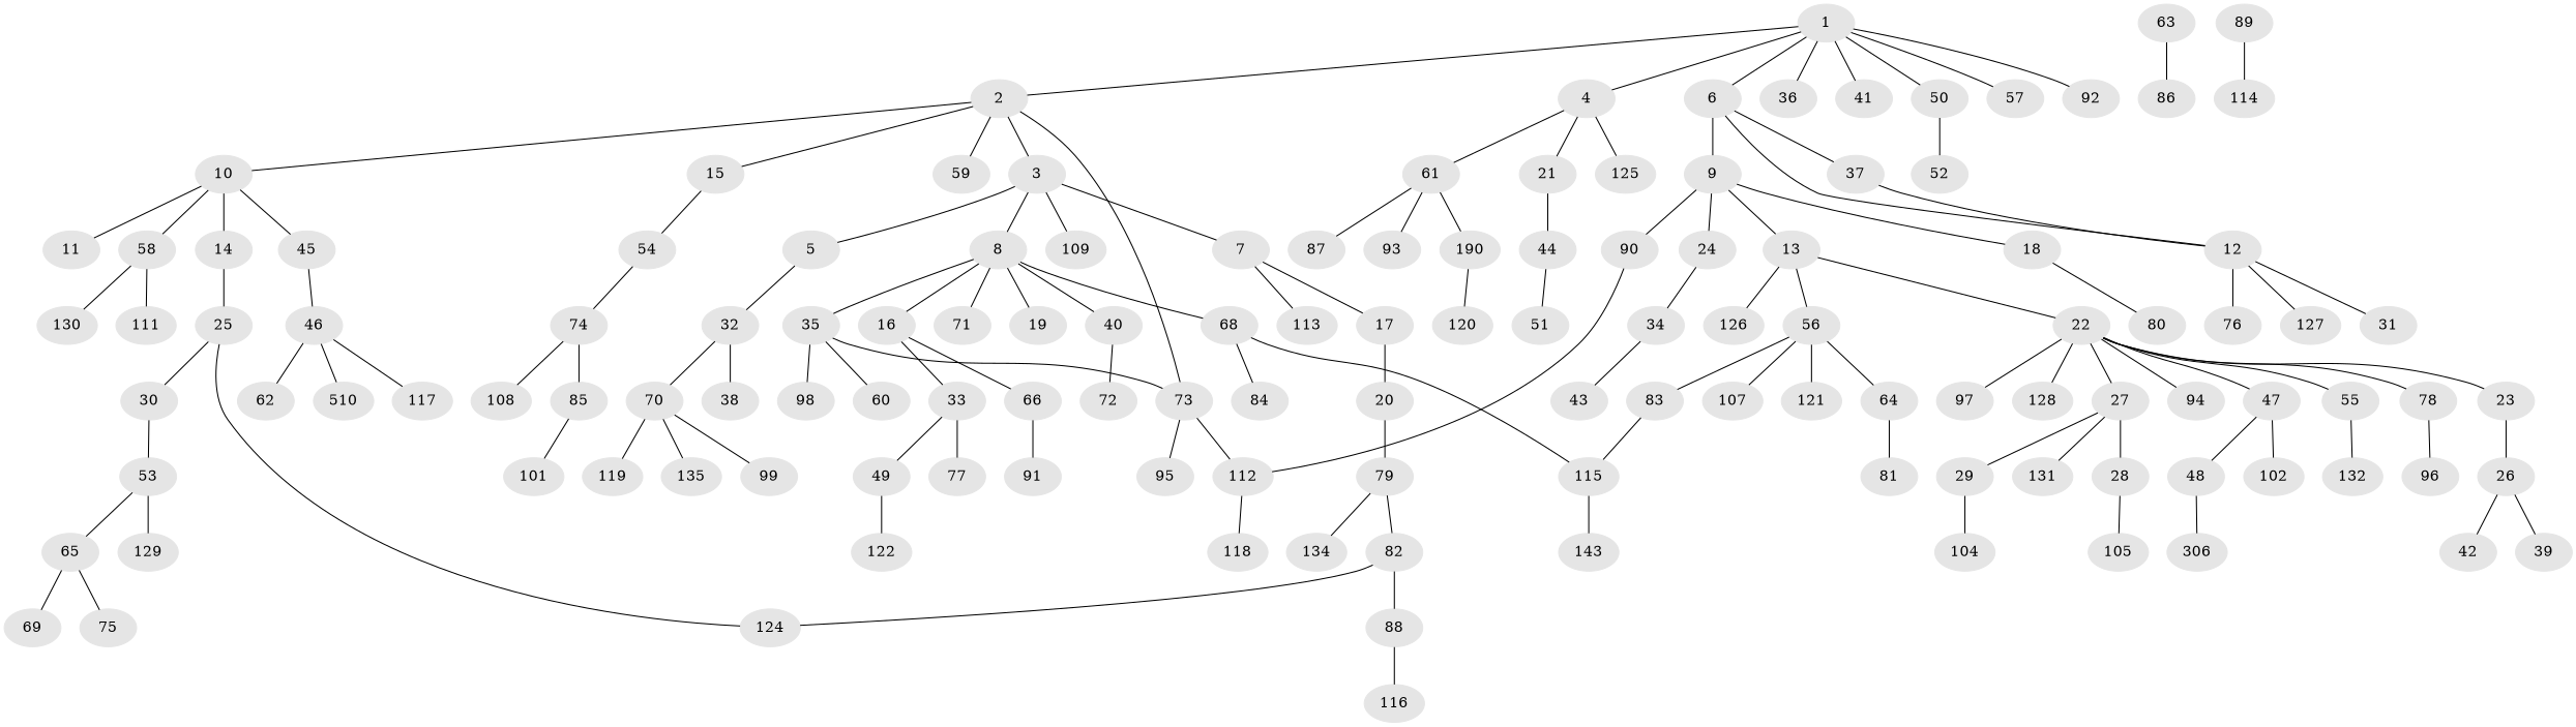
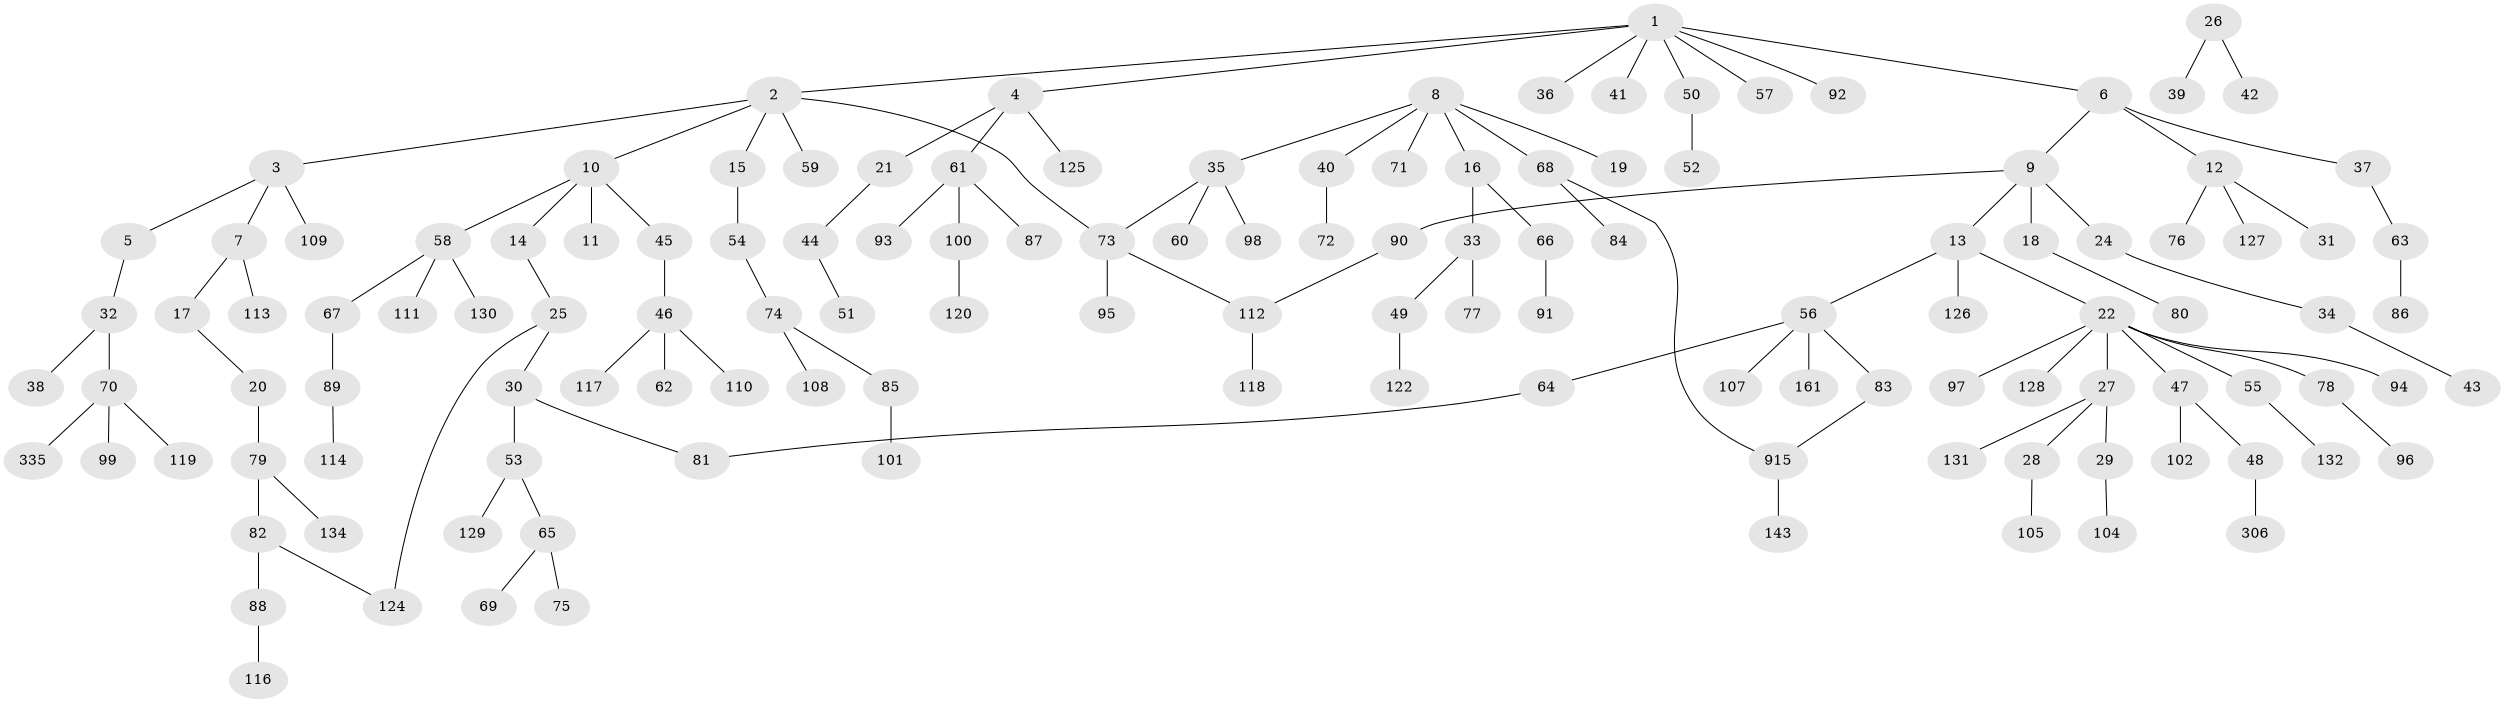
  graph {
    node [color=gray90 style=filled]
    1
    2
    4
    6
    36
    41
    50
    57
    92
    3
    10
    15
    59
    73
    21
    61
    125
    9
    12
    37
    52
    5
    7
    8
    109
    11
    14
    45
    58
    54
    95
    112
    32
    17
    113
    16
    19
    35
    40
    68
    71
    44
    87
    93
-   100 [label=190]
+   100
    13
    18
    24
    90
    31
    76
    127
    63
    20
    33
    66
    38
    70
    60
    98
    72
    84
-   115
+   115 [label=915]
    22
    56
    126
    80
    34
    25
    46
+   67
    111
    130
-   23
    27
    47
    55
    78
    94
    97
    128
    64
    83
    107
-   121
+   121 [label=161]
    30
    124
    74
    49
    77
    91
    79
    82
    134
    51
    26
    28
    29
    131
    48
    102
    132
    96
    39
    42
    43
    53
    81
    105
    104
    65
    129
    99
    119
-   135
+   135 [label=335]
    122
    86
    62
-   110 [label=510]
+   110
    117
    n121 [label=306]
    69
    75
    85
    108
    89
    120
    114
    n129 [label=143]
    118
    101
    88
    116
    1 -- 2
    1 -- 4
    1 -- 6
    1 -- 36
    1 -- 41
    1 -- 50
    1 -- 57
    1 -- 92
    2 -- 3
    2 -- 10
    2 -- 15
    2 -- 59
    2 -- 73
    4 -- 21
    4 -- 61
    4 -- 125
    6 -- 9
    6 -- 12
    6 -- 37
    50 -- 52
    3 -- 5
    3 -- 7
-   3 -- 8
    3 -- 109
    10 -- 11
    10 -- 14
    10 -- 45
    10 -- 58
    15 -- 54
    73 -- 95
    73 -- 112
    21 -- 44
    61 -- 87
    61 -- 93
    61 -- 100
    9 -- 13
    9 -- 18
    9 -- 24
    9 -- 90
    12 -- 31
    12 -- 76
    12 -- 127
-   37 -- 12
+   37 -- 63
    5 -- 32
    7 -- 17
    7 -- 113
    8 -- 16
    8 -- 19
    8 -- 35
    8 -- 40
    8 -- 68
    8 -- 71
    14 -- 25
    45 -- 46
+   58 -- 67
    58 -- 111
    58 -- 130
    54 -- 74
    112 -- 118
    32 -- 38
    32 -- 70
    17 -- 20
    16 -- 33
    16 -- 66
    35 -- 73
    35 -- 60
    35 -- 98
    40 -- 72
    68 -- 84
    68 -- 115
    44 -- 51
    100 -- 120
    13 -- 22
    13 -- 56
    13 -- 126
    18 -- 80
    24 -- 34
    90 -- 112
    63 -- 86
    20 -- 79
    33 -- 49
    33 -- 77
    66 -- 91
    70 -- 99
    70 -- 119
    70 -- 135
    115 -- n129
-   22 -- 23
    22 -- 27
    22 -- 47
    22 -- 55
    22 -- 78
    22 -- 94
    22 -- 97
    22 -- 128
    56 -- 64
    56 -- 83
    56 -- 107
    56 -- 121
    34 -- 43
    25 -- 30
    25 -- 124
    46 -- 62
    46 -- 110
    46 -- 117
-   23 -- 26
+   67 -- 89
    27 -- 28
    27 -- 29
    27 -- 131
    47 -- 48
    47 -- 102
    55 -- 132
    78 -- 96
    64 -- 81
    83 -- 115
    30 -- 53
+   30 -- 81
    74 -- 85
    74 -- 108
    49 -- 122
    79 -- 82
    79 -- 134
    82 -- 124
    82 -- 88
    26 -- 39
    26 -- 42
    28 -- 105
    29 -- 104
    48 -- n121
    53 -- 65
    53 -- 129
    65 -- 69
    65 -- 75
    85 -- 101
    89 -- 114
    88 -- 116
  }
